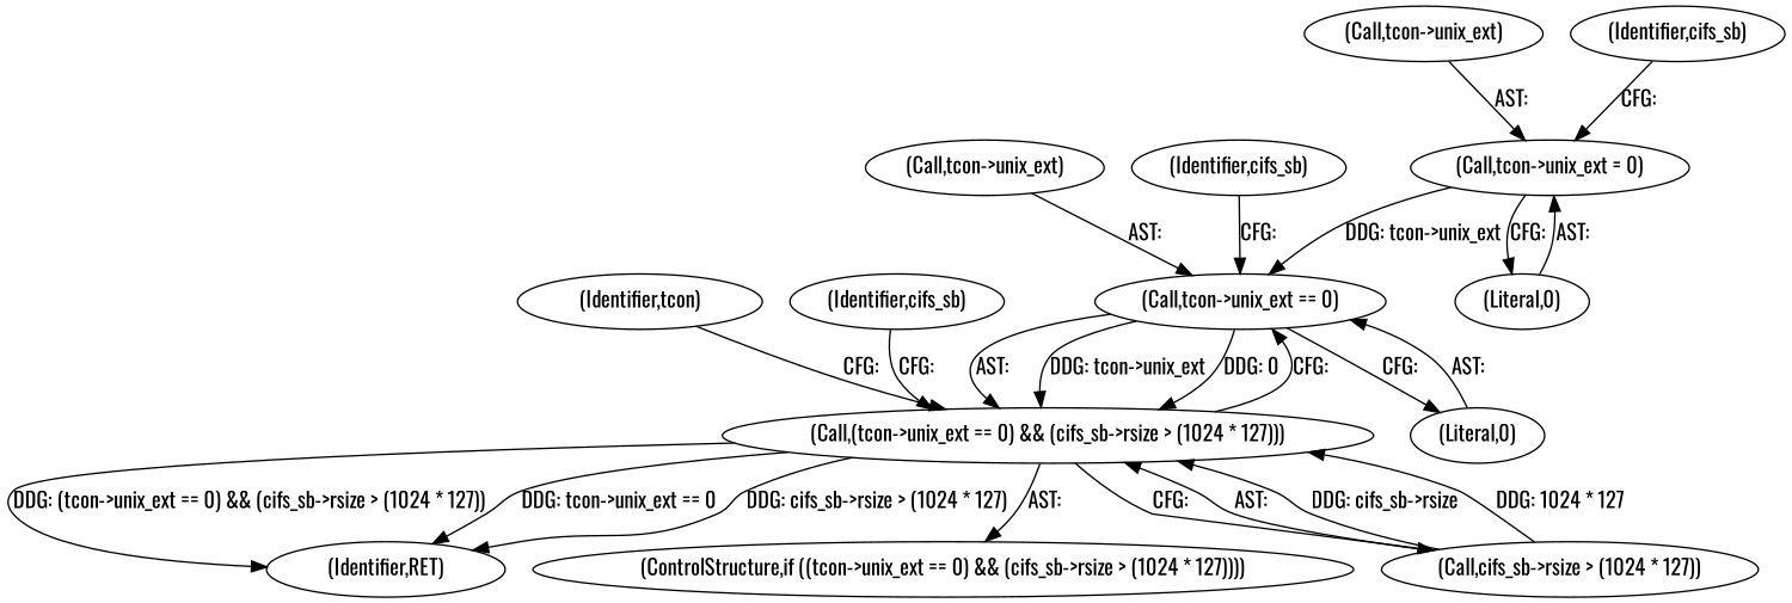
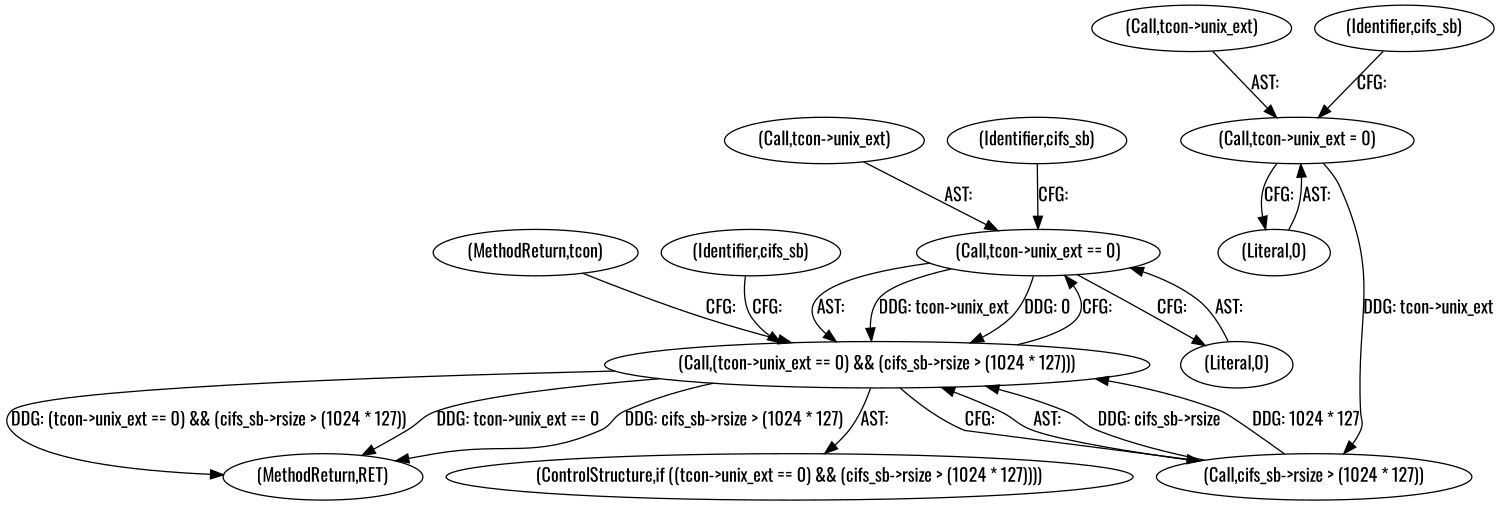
  digraph {
    fontname=Oswald
    node [fontname=Oswald]
    edge [fontname=Oswald]
    n1 [label="(Call,tcon->unix_ext = 0)"]
    n2 [label="(Call,tcon->unix_ext == 0)"]
    n3 [label="(Literal,0)"]
    n4 [label="(Call,(tcon->unix_ext == 0) && (cifs_sb->rsize > (1024 * 127)))"]
    n5 [label="(Literal,0)"]
-   n6 [label="(Identifier,RET)"]
+   n6 [label="(MethodReturn,RET)"]
    n7 [label="(ControlStructure,if ((tcon->unix_ext == 0) && (cifs_sb->rsize > (1024 * 127))))"]
    n8 [label="(Call,cifs_sb->rsize > (1024 * 127))"]
    n9 [label="(Call,tcon->unix_ext)"]
-   n10 [label="(Identifier,tcon)"]
+   n10 [label="(MethodReturn,tcon)"]
    n11 [label="(Call,tcon->unix_ext)"]
    n12 [label="(Identifier,cifs_sb)"]
    n13 [label="(Identifier,cifs_sb)"]
    n14 [label="(Identifier,cifs_sb)"]
-   n1 -> n2 [label="DDG: tcon->unix_ext"]
+   n1 -> n8 [label="DDG: tcon->unix_ext"]
    n1 -> n3 [label="CFG: "]
    n2 -> n4 [label="AST: "]
    n2 -> n4 [label="DDG: tcon->unix_ext"]
    n2 -> n4 [label="DDG: 0"]
    n2 -> n5 [label="CFG: "]
    n3 -> n1 [label="AST: "]
    n4 -> n2 [label="CFG: "]
    n4 -> n6 [label="DDG: (tcon->unix_ext == 0) && (cifs_sb->rsize > (1024 * 127))"]
    n4 -> n6 [label="DDG: tcon->unix_ext == 0"]
    n4 -> n6 [label="DDG: cifs_sb->rsize > (1024 * 127)"]
    n4 -> n7 [label="AST: "]
    n4 -> n8 [label="CFG: "]
    n5 -> n2 [label="AST: "]
    n8 -> n4 [label="AST: "]
    n8 -> n4 [label="DDG: cifs_sb->rsize"]
    n8 -> n4 [label="DDG: 1024 * 127"]
    n9 -> n2 [label="AST: "]
    n10 -> n4 [label="CFG: "]
    n11 -> n1 [label="AST: "]
    n12 -> n4 [label="CFG: "]
    n13 -> n1 [label="CFG: "]
    n14 -> n2 [label="CFG: "]
  }
